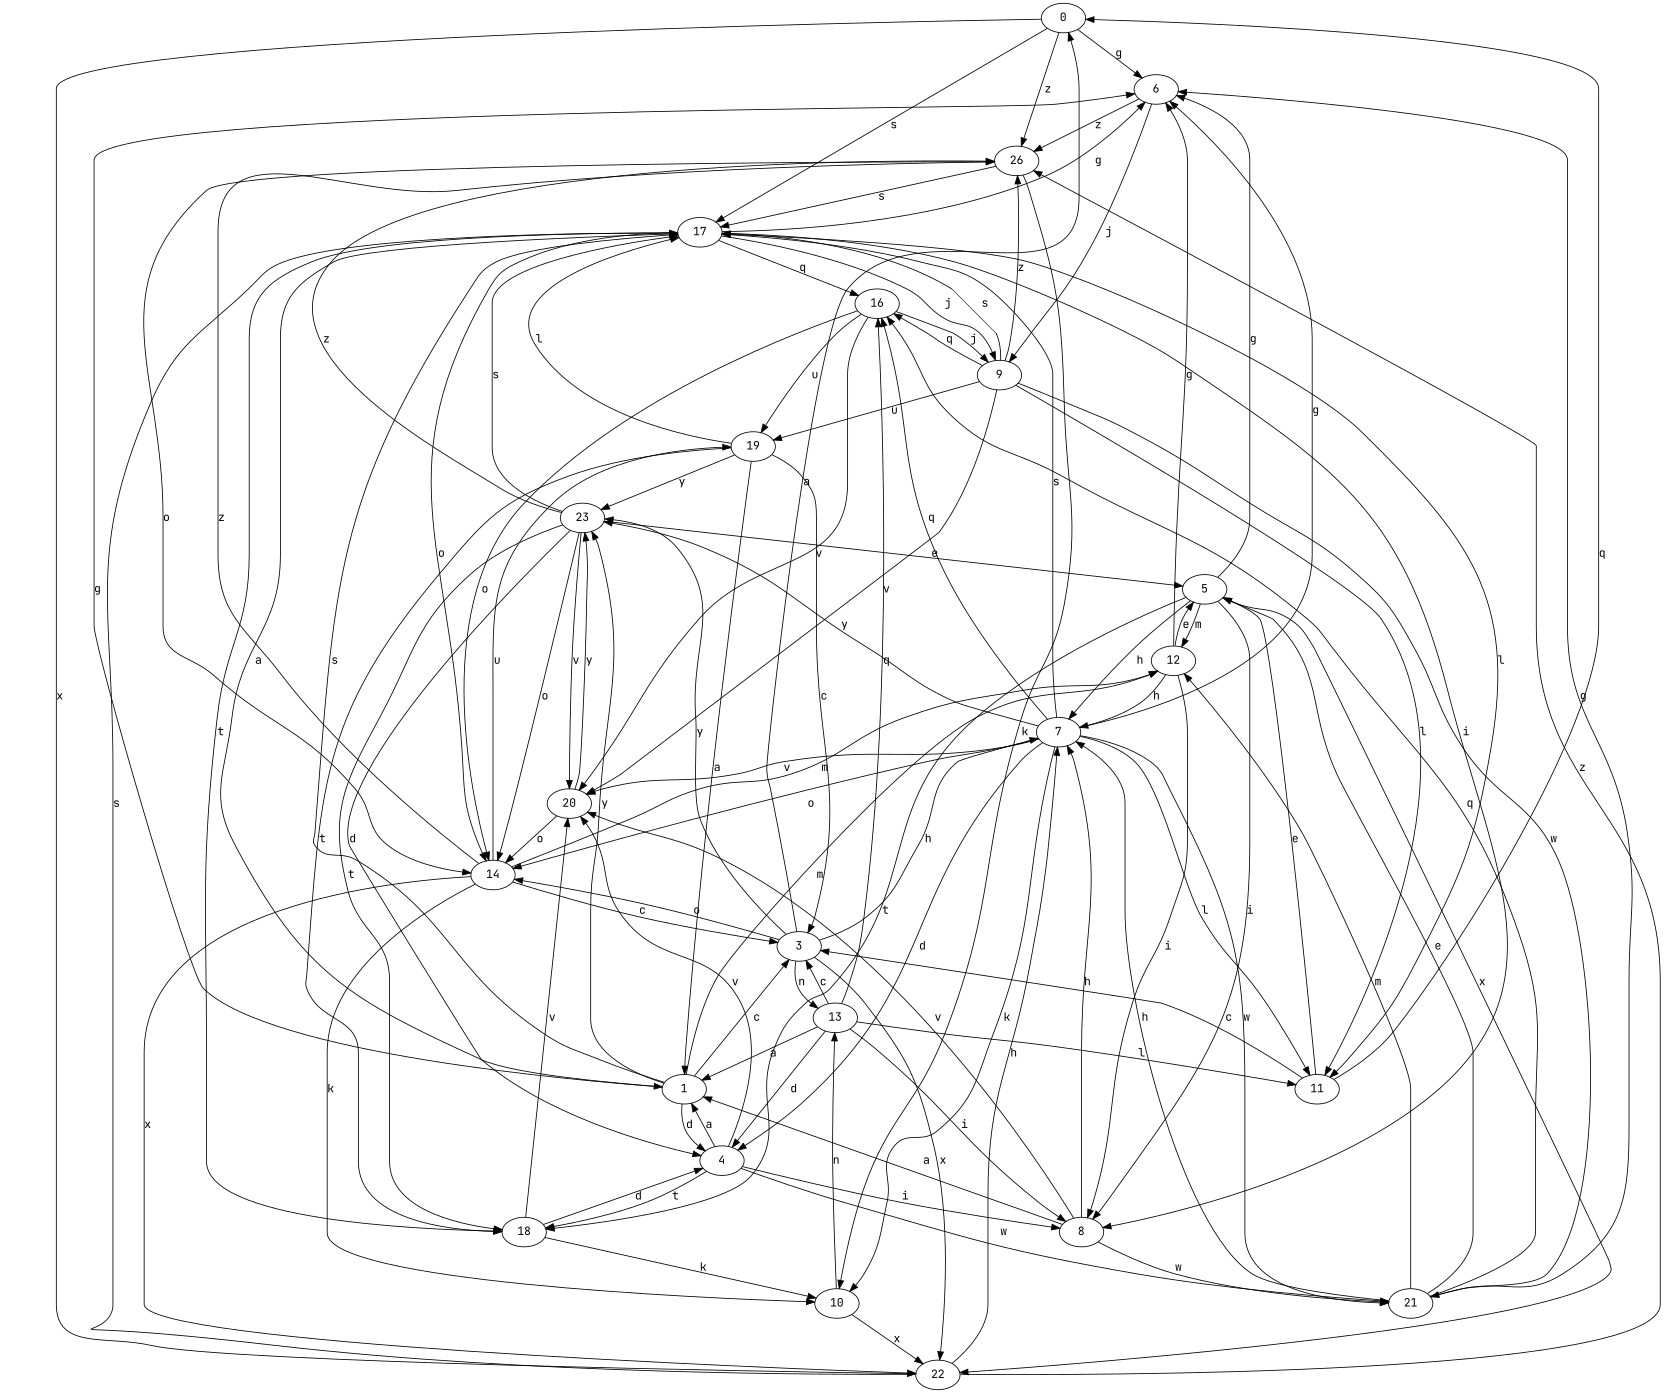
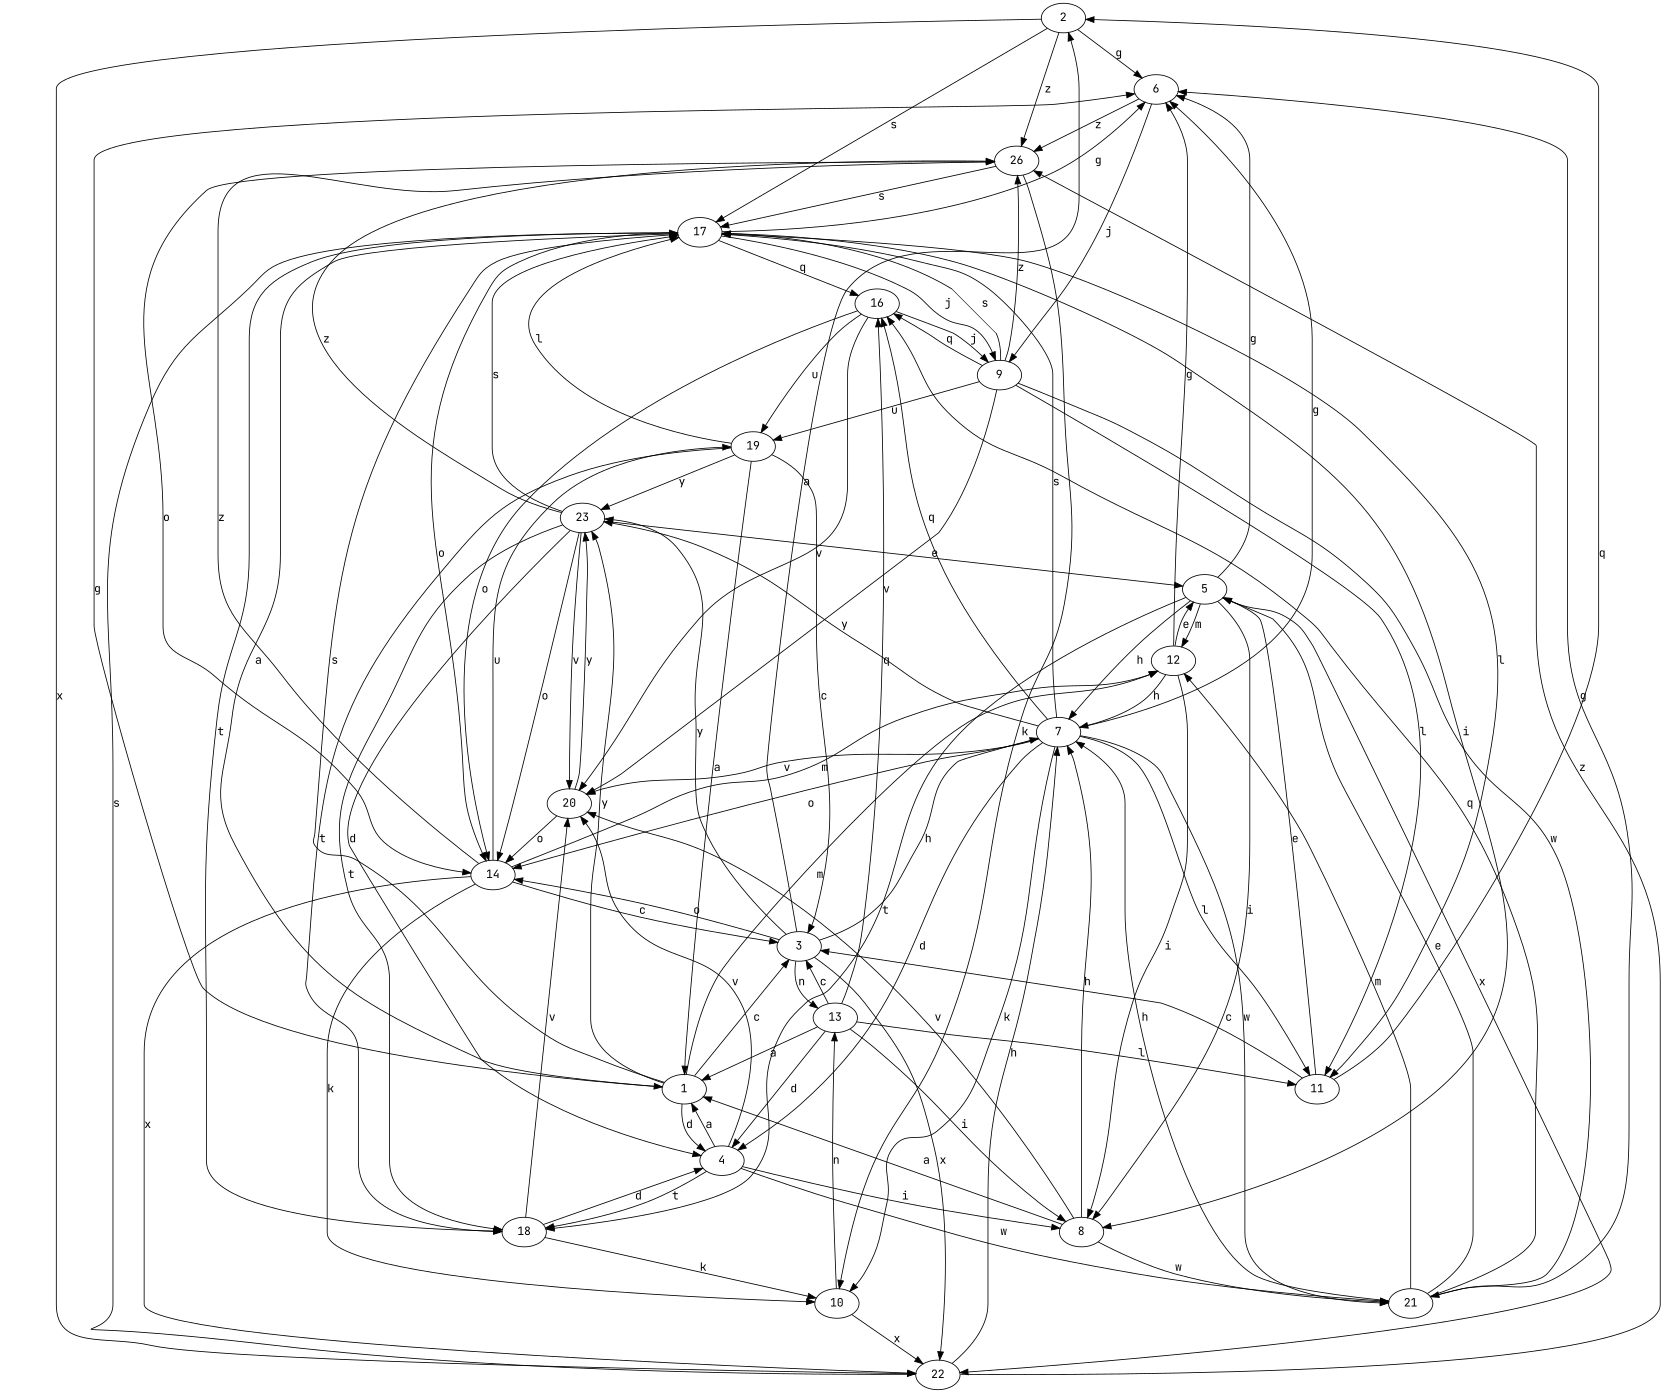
  strict digraph {
    fontname="JetBrains Mono"
    node [fontname="JetBrains Mono"]
    edge [fontname="JetBrains Mono"]
-   0
+   0 [label=2]
    6
    17
    22
    26
    9
    1
    14
    8
    18
    11
    16
    7
    10
    3
    4
    12
    23
    13
    20
    21
    5
    19
    0 -> 6 [label=g]
    0 -> 17 [label=s]
    0 -> 22 [label=x]
    0 -> 26 [label=z]
    6 -> 26 [label=z]
    6 -> 9 [label=j]
    17 -> 6 [label=g]
    17 -> 9 [label=j]
    17 -> 1 [label=a]
    17 -> 14 [label=o]
    17 -> 8 [label=i]
    17 -> 18 [label=t]
    17 -> 11 [label=l]
    17 -> 16 [label=q]
    22 -> 17 [label=s]
    22 -> 26 [label=z]
    22 -> 7 [label=h]
    26 -> 17 [label=s]
    26 -> 14 [label=o]
    26 -> 10 [label=k]
    9 -> 17 [label=s]
    9 -> 26 [label=z]
    9 -> 11 [label=l]
    9 -> 16 [label=q]
    9 -> 20 [label=v]
    9 -> 21 [label=w]
    9 -> 19 [label=u]
    1 -> 6 [label=g]
    1 -> 17 [label=s]
    1 -> 3 [label=c]
    1 -> 4 [label=d]
    1 -> 12 [label=m]
    1 -> 23 [label=y]
    14 -> 22 [label=x]
    14 -> 26 [label=z]
    14 -> 10 [label=k]
    14 -> 3 [label=c]
    14 -> 12 [label=m]
    14 -> 19 [label=u]
    8 -> 1 [label=a]
    8 -> 7 [label=h]
    8 -> 20 [label=v]
    8 -> 21 [label=w]
    18 -> 10 [label=k]
    18 -> 4 [label=d]
    18 -> 20 [label=v]
    11 -> 0 [label=q]
    11 -> 3 [label=c]
    11 -> 5 [label=e]
    16 -> 9 [label=j]
    16 -> 14 [label=o]
    16 -> 20 [label=v]
    16 -> 19 [label=u]
    7 -> 6 [label=g]
    7 -> 17 [label=s]
    7 -> 14 [label=o]
    7 -> 11 [label=l]
    7 -> 16 [label=q]
    7 -> 10 [label=k]
    7 -> 4 [label=d]
    7 -> 23 [label=y]
    7 -> 20 [label=v]
    7 -> 21 [label=w]
    10 -> 22 [label=x]
    10 -> 13 [label=n]
    3 -> 0 [label=a]
    3 -> 22 [label=x]
    3 -> 14 [label=o]
    3 -> 7 [label=h]
    3 -> 23 [label=y]
    3 -> 13 [label=n]
    4 -> 1 [label=a]
    4 -> 8 [label=i]
    4 -> 18 [label=t]
    4 -> 20 [label=v]
    4 -> 21 [label=w]
    12 -> 6 [label=g]
    12 -> 8 [label=i]
    12 -> 7 [label=h]
    12 -> 5 [label=e]
    23 -> 17 [label=s]
    23 -> 26 [label=z]
    23 -> 14 [label=o]
    23 -> 18 [label=t]
    23 -> 4 [label=d]
    23 -> 20 [label=v]
    23 -> 5 [label=e]
    13 -> 1 [label=a]
    13 -> 8 [label=i]
    13 -> 11 [label=l]
    13 -> 16 [label=q]
    13 -> 3 [label=c]
    13 -> 4 [label=d]
    20 -> 14 [label=o]
    20 -> 23 [label=y]
    21 -> 6 [label=g]
    21 -> 16 [label=q]
    21 -> 7 [label=h]
    21 -> 12 [label=m]
    21 -> 5 [label=e]
    5 -> 6 [label=g]
    5 -> 22 [label=x]
    5 -> 8 [label=i]
    5 -> 18 [label=t]
    5 -> 7 [label=h]
    5 -> 12 [label=m]
    19 -> 17 [label=l]
    19 -> 1 [label=a]
    19 -> 18 [label=t]
    19 -> 3 [label=c]
    19 -> 23 [label=y]
  }
